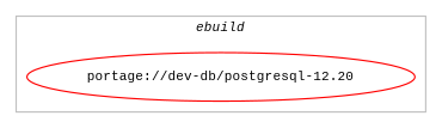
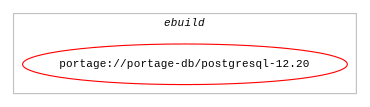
  digraph {
    compound=true
    concentrate=true
    fontname="Liberation Mono"
    fontsize=10
    newrank=true
    rankdir=TB
    ranksep=1.5
-   n1 [color=red fontname="Liberation Mono" fontsize=10 label="portage://dev-db/postgresql-12.20" width=4]
+   n1 [color=red fontname="Liberation Mono" fontsize=10 label="portage://portage-db/postgresql-12.20" width=4]
    subgraph cluster_1 {
      color=gray
      label=<<i>ebuild</i>>
      n1
    }
    subgraph cluster_2 {
      color=gray
      label=<<i>dependencies</i>>
      subgraph cluster_3 {
        color=gray
        fillcolor="#eeeeee"
        label=<<i>compile</i>>
        style=filled
      }
      subgraph cluster_4 {
        color=gray
        fillcolor="#eeeeee"
        label=<<i>compile and run</i>>
        style=filled
      }
      subgraph cluster_5 {
        color=gray
        fillcolor="#eeeeee"
        label=<<i>run</i>>
        style=filled
      }
    }
    subgraph cluster_6 {
      color=gray
      label=<<i>candidates</i>>
      rank=same
    }
  }
